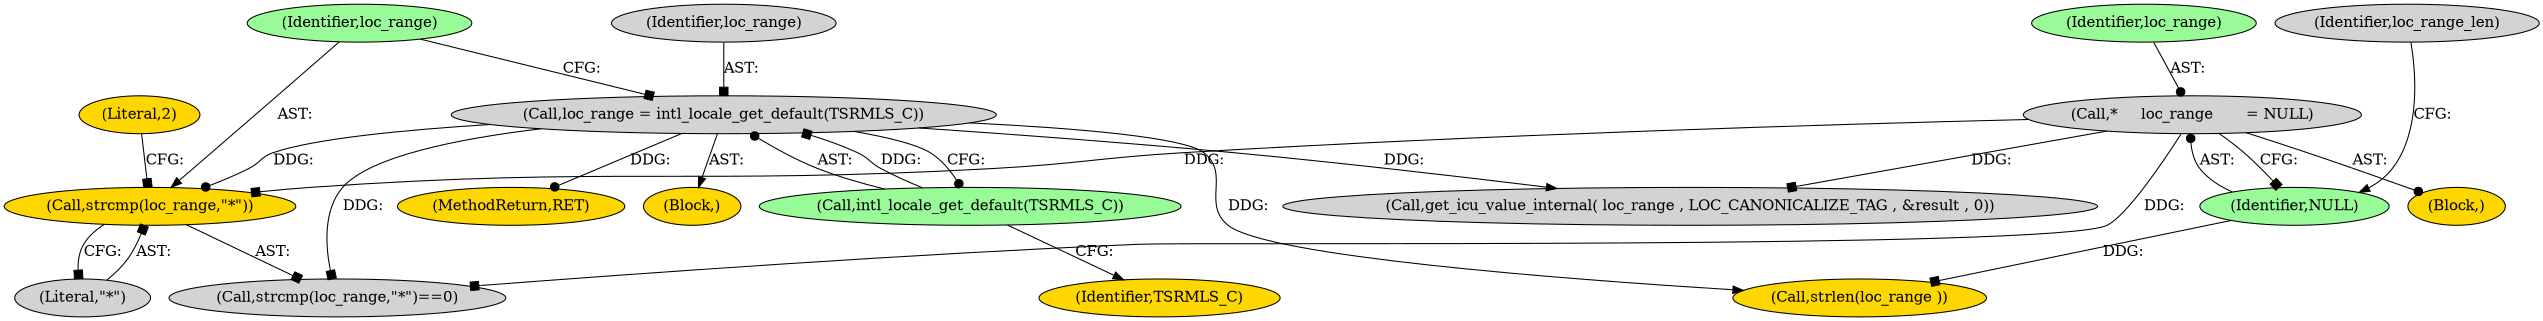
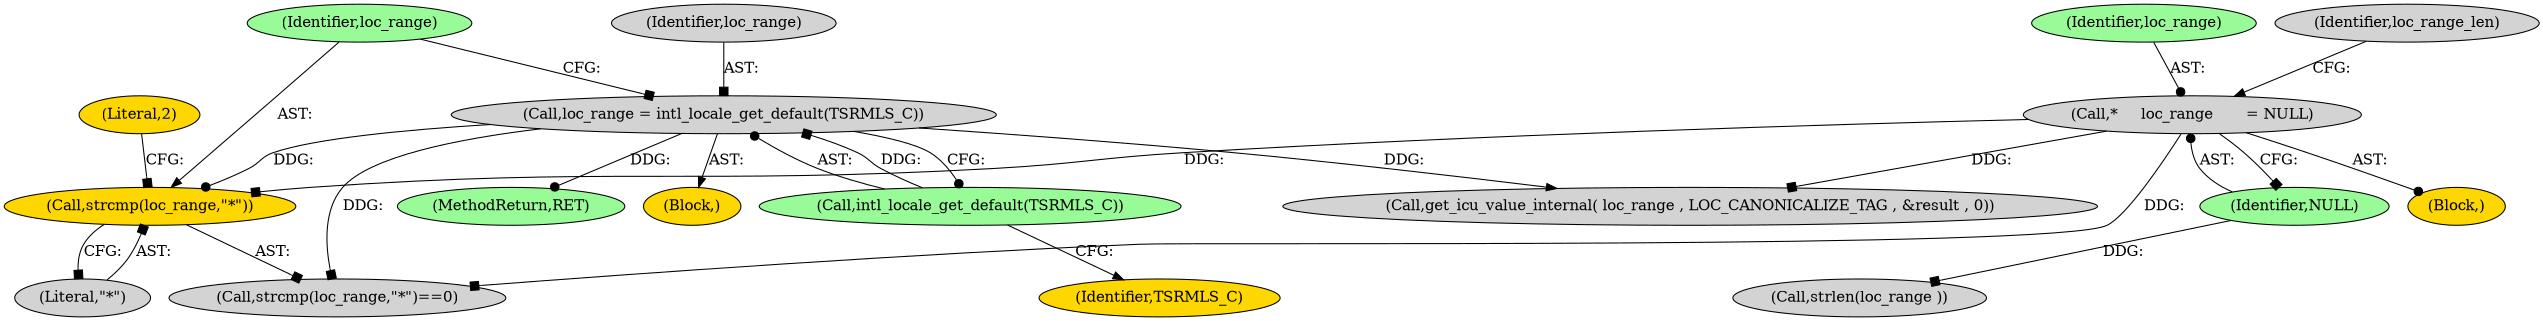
  digraph {
    node [fillcolor=lightgrey style=filled]
    edge [arrowhead=box]
    n1 [fillcolor=gold label="(Call,strcmp(loc_range,\"*\"))"]
    n2 [label="(Literal,\"*\")"]
    n3 [label="(Call,strcmp(loc_range,\"*\")==0)"]
    n4 [label="(Call,*     loc_range       = NULL)"]
    n5 [fillcolor=palegreen label="(Identifier,NULL)"]
    n6 [fillcolor=gold label="(Block,)"]
    n7 [label="(Call,get_icu_value_internal( loc_range , LOC_CANONICALIZE_TAG , &result , 0))"]
-   n8 [fillcolor=gold label="(Call,strlen(loc_range ))"]
+   n8 [label="(Call,strlen(loc_range ))"]
    n9 [label="(Call,loc_range = intl_locale_get_default(TSRMLS_C))"]
    n10 [fillcolor=palegreen label="(Call,intl_locale_get_default(TSRMLS_C))"]
-   n11 [fillcolor=gold label="(MethodReturn,RET)"]
+   n11 [fillcolor=palegreen label="(MethodReturn,RET)"]
    n12 [fillcolor=gold label="(Block,)"]
    n13 [fillcolor=gold label="(Identifier,TSRMLS_C)"]
    n14 [fillcolor=gold label="(Literal,2)"]
    n15 [fillcolor=palegreen label="(Identifier,loc_range)"]
    n16 [label="(Identifier,loc_range_len)"]
    n17 [label="(Identifier,loc_range)"]
    n18 [fillcolor=palegreen label="(Identifier,loc_range)"]
    n1 -> n2 [label="CFG: "]
    n1 -> n3 [label="AST: "]
    n2 -> n1 [label="AST: "]
    n4 -> n1 [label="DDG: "]
    n4 -> n3 [label="DDG: "]
    n4 -> n5 [label="CFG: "]
    n4 -> n6 [arrowhead=dot label="AST: "]
    n4 -> n7 [label="DDG: "]
    n5 -> n4 [arrowhead=dot label="AST: "]
    n5 -> n8 [label="DDG: "]
    n9 -> n1 [arrowhead=dot label="DDG: "]
    n9 -> n3 [label="DDG: "]
    n9 -> n7 [arrowhead=normal label="DDG: "]
-   n9 -> n8 [arrowhead=normal label="DDG: "]
    n9 -> n10 [arrowhead=dot label="CFG: "]
    n9 -> n11 [arrowhead=dot label="DDG: "]
    n9 -> n12 [arrowhead=normal label="AST: "]
    n10 -> n9 [arrowhead=dot label="AST: "]
    n10 -> n9 [label="DDG: "]
    n10 -> n13 [arrowhead=normal label="CFG: "]
    n14 -> n1 [label="CFG: "]
    n15 -> n1 [arrowhead=normal label="AST: "]
    n15 -> n9 [label="CFG: "]
-   n16 -> n5 [arrowhead=normal label="CFG: "]
+   n16 -> n4 [arrowhead=normal label="CFG: "]
    n17 -> n9 [label="AST: "]
    n18 -> n4 [arrowhead=dot label="AST: "]
  }
